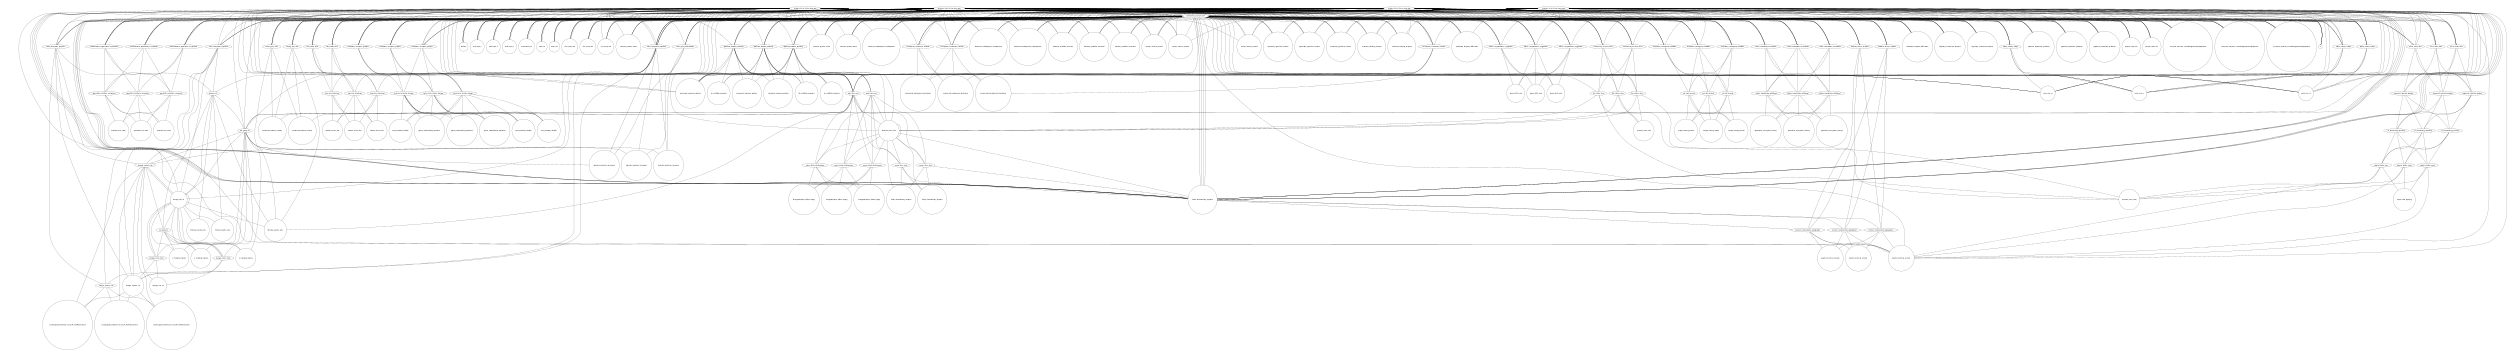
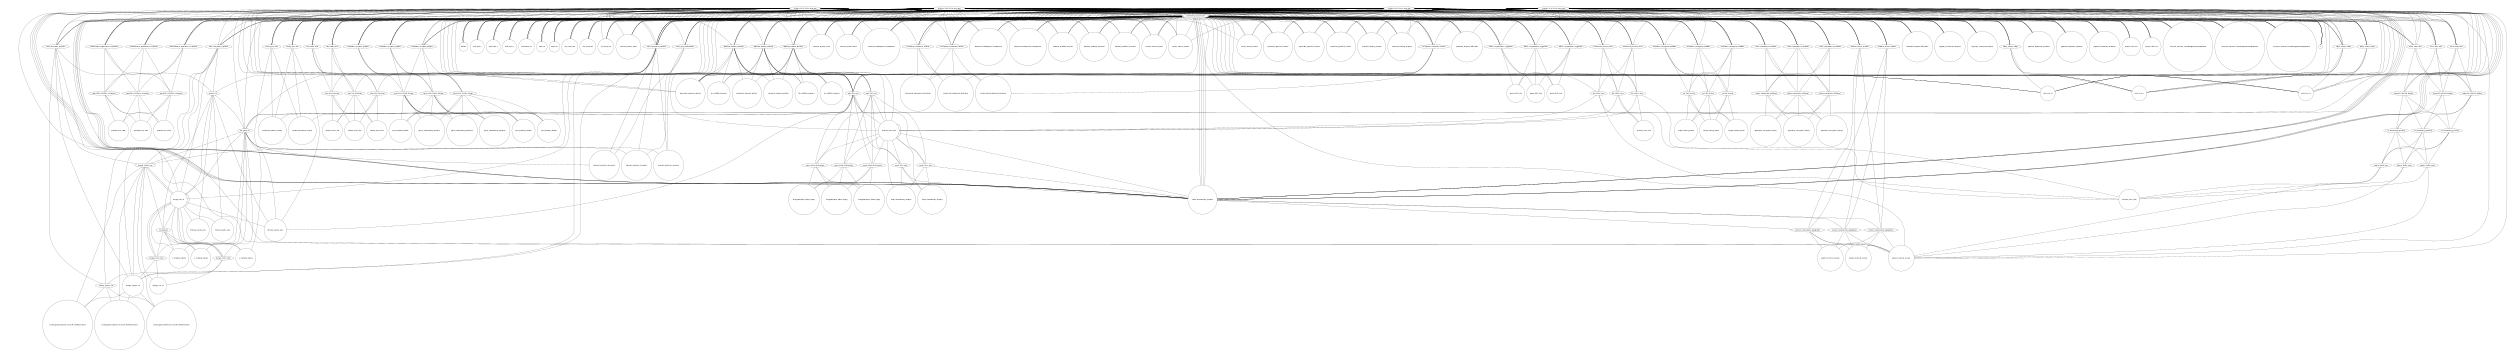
  graph {
    fontname=Inter
    node [fontname=Inter shape=circle]
    edge [fontname=Inter]
    n1 [label="dropbox, drive, throw, away, app" shape=""]
    n2 [label="connectivity, account, drive" shape=""]
    L
    n4 [label="laptop, modify, image" shape=""]
    n5 [label="laptop, modify, image" shape=""]
    n6 [label="laptop, modify, image" shape=""]
    n7 [label="coda, cmu, cs"]
    n8 [label="coda, cmu, cs"]
    n9 [label="coda, cmu, cs"]
    n10 [label=brilliant]
    n11 [label="stuff, hope, n"]
    n12 [label="stuff, hope, n"]
    n13 [label="stuff, hope, n"]
    n14 [label="impressed, response, gottenn"]
    n15 [label="localnormal, im"]
    n16 [label="thats, hot"]
    n17 [label="thats, hot"]
    n18 [label="nice, drew, lets"]
    n19 [label="nice, drew, lets"]
    n20 [label="nice, drew, lets"]
    n21 [label="business, product, demo"]
    n22 [label="business, product, demo"]
    n23 [label="business, product, demo"]
    n24 [label="tubesnow, hrefhttpwww, comhttpwww"]
    n25 [label="tubesnow, hrefhttpwww, comhttpwww"]
    n26 [label="tubesnow, hrefhttpwww, comhttpwww"]
    n27 [label="competitor, accepted, googles" shape=""]
    n28 [label="competitor, accepted, googles" shape=""]
    n29 [label="competitor, accepted, googles" shape=""]
    n30 [label="definitely, qualifies, executed"]
    n31 [label="definitely, qualifies, executed"]
    n32 [label="definitely, qualifies, executed"]
    n33 [label="version, session, posted"]
    n34 [label="version, session, posted"]
    n35 [label="version, session, posted"]
    n36 [label="especially, rightclick, location"]
    n37 [label="especially, rightclick, location"]
    n38 [label="especially, rightclick, location"]
    n39 [label="scratches, thinking, dropbox"]
    n40 [label="scratches, thinking, dropbox"]
    n41 [label="folder, automatically, dropbox"]
    n42 [label="trademark, dropbox, difficulties"]
    n43 [label="trademark, dropbox, difficulties"]
    n44 [label="originally, screencast, dropbox"]
    n45 [label="originally, screencast, dropbox"]
    n46 [label="incorporate, sometimes, internet" shape=""]
    n47 [label="incorporate, sometimes, internet" shape=""]
    n48 [label="incorporate, sometimes, internet" shape=""]
    n49 [label="graphical, implement, problems"]
    n50 [label="graphical, implement, problems"]
    n51 [label="graphical, implement, problems"]
    n52 [label="coming, port, mac" shape=""]
    n53 [label="web, linux, port" shape=""]
    n54 [label="coming, port, mac" shape=""]
    n55 [label="users, filesystem, prepared" shape=""]
    n56 [label="per, going, s3" shape=""]
    n57 [label="users, going, differentiate" shape=""]
    n58 [label="youve, didnt, here" shape=""]
    n59 [label="youve, didnt, here" shape=""]
    n60 [label="youve, didnt, here" shape=""]
    n61 [label="people, technical, enough"]
    n62 [label="people, video, too"]
    n63 [label="people, video, too"]
    n64 [label="administrative, application, incorporate" shape=""]
    n65 [label="administrative, application, incorporate" shape=""]
    n66 [label="administrative, application, incorporate" shape=""]
    n67 [label="office, congratsheres, suggestion" shape=""]
    n68 [label="office, congratsheres, suggestion" shape=""]
    n69 [label="office, congratsheres, suggestion" shape=""]
    n70 [label="inspiration, demogreat, workable" shape=""]
    n71 [label="inspiration, demogreat, workable" shape=""]
    n72 [label="inspiration, demogreat, workable" shape=""]
    n73 [label="features, launch, dropbox" shape=""]
    n74 [label="features, launch, dropbox" shape=""]
    n75 [label="code, comfortable, serverthats" shape=""]
    n76 [label="code, comfortable, serverthats" shape=""]
    n77 [label="code, comfortable, serverthats" shape=""]
    n78 [label="applicant, thatalso, planning" shape=""]
    n79 [label="applicant, thatalso, planning" shape=""]
    n80 [label="applicant, thatalso, planning" shape=""]
    n81 [label="users, filesystem, prepared" shape=""]
    n82 [label="users, filesystem, prepared" shape=""]
    n83 [label="usb, install, drive" shape=""]
    n84 [label="usb, install, drive" shape=""]
    n85 [label="everyone, aaronsw, comwebloglazybackuphttpwww"]
    n86 [label="everyone, aaronsw, comwebloglazybackuphttpwww"]
    n87 [label="everyone, aaronsw, comwebloglazybackuphttpwww"]
    n88 [label="connectivity, account, drive" shape=""]
    n89 [label="connectivity, account, drive" shape=""]
    n90 [label="drop, box, download" shape=""]
    n91 [label="drop, box, download" shape=""]
    n92 [label="drop, box, download" shape=""]
    n93 [label="file, online, docs" shape=""]
    n94 [label="file, online, docs" shape=""]
    n95 [label="file, online, docs" shape=""]
    n96 [label="techcrunch, similar, storage" shape=""]
    n97 [label="techcrunch, similar, storage" shape=""]
    n98 [label="techcrunch, similar, storage" shape=""]
    n99 [label="product, cominvestors, paulgraham" shape=""]
    n100 [label="product, cominvestors, paulgraham" shape=""]
    n101 [label="product, cominvestors, paulgraham" shape=""]
    n102 [label="localnormal, background, photoshop"]
    n103 [label="localnormal, background, photoshop"]
    n104 [label="localnormal, background, photoshop"]
    n105 [label="mentioned, features, exactly"]
    n106 [label="mentioned, features, exactly"]
    n107 [label="thinking, exactly, ashu"]
    n108 [label="windows, linux, idea"]
    n109 [label="youre, doing, windowsonly" shape=""]
    n110 [label="youre, doing, windowsonly" shape=""]
    n111 [label="youre, doing, windowsonly" shape=""]
    n112 [label="server, linux, dont" shape=""]
    n113 [label="server, linux, dont" shape=""]
    n114 [label="replicate, questions, answered"]
    n115 [label="replicate, questions, answered"]
    n116 [label="replicate, questions, answered"]
    n117 [label="amazon, s3" shape=""]
    n118 [label="storage, can, s3"]
    n119 [label="storage, system, can" shape=""]
    n120 [label="storage, system, can"]
    n121 [label="storage, system, can" shape=""]
    n122 [label="x, charging, making"]
    n123 [label="x, charging, making"]
    n124 [label="x, charging, making"]
    n125 [label="storage, users, more" shape=""]
    n126 [label="storage, users, more" shape=""]
    n127 [label="represent, rejected, applied" shape=""]
    n128 [label="represent, rejected, applied" shape=""]
    n129 [label="represent, rejected, applied" shape=""]
    n130 [label="gracefully, interface, computers" shape=""]
    n131 [label="gracefully, interface, computers" shape=""]
    n132 [label="gracefully, interface, computers" shape=""]
    n133 [label="agree, stuff, coda"]
    n134 [label="agree, stuff, coda"]
    n135 [label="agree, stuff, coda"]
    n136 [label="out, had, several" shape=""]
    n137 [label="out, had, several" shape=""]
    n138 [label="out, had, several" shape=""]
    n139 [label="before, passphrase, additional" shape=""]
    n140 [label="before, passphrase, additional" shape=""]
    n141 [label="before, passphrase, additional" shape=""]
    n142 [label="impressed, response, gottenn"]
    n143 [label="impressed, response, gottenn"]
    n144 [label="web, linux, port" shape=""]
    n145 [label="ftp, curlftpfs, programs"]
    n146 [label="ftp, curlftpfs, programs"]
    n147 [label="ftp, curlftpfs, programs"]
    n148 [label="cabinet, across, file"]
    n149 [label="cabinet, across, file"]
    n150 [label="cabinet, across, file"]
    n151 [label="windows, linux, idea"]
    n152 [label="windows, linux, idea"]
    n153 [label="dropbox, drive, throw, away, app" shape=""]
    n154 [label="dropbox, drive, throw, away, app" shape=""]
    n155 [label="dropbox, drive, throw, away, app" shape=""]
    n156 [label="post, probably, reliable"]
    n157 [label="post, probably, reliable"]
    n158 [label="post, probably, reliable"]
    n159 [label="gdrive, materialising, aquisition"]
    n160 [label="gdrive, materialising, aquisition"]
    n161 [label="gdrive, materialising, aquisition"]
    n162 [label="people, technical, enough"]
    n163 [label="people, technical, enough"]
    n164 [label="folder, automatically, dropbox"]
    n165 [label="folder, automatically, dropbox"]
    n166 [label="drewgetdropbox, offline, happy"]
    n167 [label="drewgetdropbox, offline, happy"]
    n168 [label="drewgetdropbox, offline, happy"]
    n169 [label="thinking, exactly, ashu"]
    n170 [label="thinking, exactly, ashu"]
    n171 [label="per, going, s3" shape=""]
    n172 [label="storage, can, s3"]
    n173 [label="comadyapubsosdi2002, microsoft, hrefhttpresearch"]
    n174 [label="comadyapubsosdi2002, microsoft, hrefhttpresearch"]
    n175 [label="comadyapubsosdi2002, microsoft, hrefhttpresearch"]
    n176 [label="yc, preexisting, guessing" shape=""]
    n177 [label="yc, preexisting, guessing" shape=""]
    n178 [label="yc, preexisting, guessing" shape=""]
    n179 [label="believe, leader, need" shape=""]
    n180 [label="believe, leader, need" shape=""]
    n181 [label="believe, leader, need" shape=""]
-   n182 [label="people, idea, applying"]
    n183 [label="potential, luck, mate"]
    n184 [label="potential, luck, mate"]
    n185 [label="potential, luck, mate"]
    n186 [label="insight, sharing, thanks"]
    n187 [label="insight, sharing, thanks"]
    n188 [label="insight, sharing, thanks"]
    n189 [label="application, encryption, entirely"]
    n190 [label="application, encryption, entirely"]
    n191 [label="application, encryption, entirely"]
    n1 -- n2
    n1 -- n2
    n1 -- L
    n1 -- n4
    n1 -- n5
    n1 -- n6
    n1 -- n7
    n1 -- n8
    n1 -- n9
    n1 -- n10
    n1 -- n11
    n1 -- n12
    n1 -- n13
    n1 -- n14
    n1 -- n15
    n1 -- n16
    n1 -- n17
    n1 -- n18
    n1 -- n19
    n1 -- n20
    n1 -- n21
    n1 -- n22
    n1 -- n23
    n1 -- n24
    n1 -- n25
    n1 -- n26
    n1 -- n27
    n1 -- n28
    n1 -- n29
    n1 -- n30
    n1 -- n31
    n1 -- n32
    n1 -- n33
    n1 -- n34
    n1 -- n35
    n1 -- n36
    n1 -- n37
    n1 -- n38
    n1 -- n39
    n1 -- n40
    n1 -- n41
    n1 -- n41
    n1 -- n41
    n1 -- n41
    n1 -- n42
    n1 -- n43
    n1 -- n44
    n1 -- n45
    n1 -- n46
    n1 -- n47
    n1 -- n48
    n1 -- n49
    n1 -- n50
    n1 -- n51
    n1 -- n52
    n1 -- n53
    n1 -- n54
    n1 -- n55
    n1 -- n55
    n1 -- n56
    n1 -- n57
    n1 -- n58
    n1 -- n59
    n1 -- n60
    n1 -- n61
    n1 -- n62
    n1 -- n63
    n1 -- n64
    n1 -- n65
    n1 -- n66
    n1 -- n67
    n1 -- n68
    n1 -- n69
    n1 -- n70
    n1 -- n71
    n1 -- n72
    n1 -- n73
    n1 -- n74
    n1 -- n75
    n1 -- n76
    n1 -- n77
    n1 -- n78
    n1 -- n79
    n1 -- n80
    n1 -- n81
    n1 -- n82
    n1 -- n83
    n1 -- n84
    n1 -- n85
    n1 -- n86
    n1 -- n87
    n1 -- n88
    n1 -- n89
    n2 -- n2
    n2 -- n2
    n2 -- L
    n2 -- n4
    n2 -- n5
    n2 -- n6
    n2 -- n7
    n2 -- n8
    n2 -- n9
    n2 -- n10
    n2 -- n11
    n2 -- n12
    n2 -- n13
    n2 -- n14
    n2 -- n15
    n2 -- n16
    n2 -- n17
    n2 -- n18
    n2 -- n19
    n2 -- n20
    n2 -- n21
    n2 -- n22
    n2 -- n23
    n2 -- n24
    n2 -- n25
    n2 -- n26
    n2 -- n27
    n2 -- n28
    n2 -- n29
    n2 -- n30
    n2 -- n31
    n2 -- n32
    n2 -- n33
    n2 -- n34
    n2 -- n35
    n2 -- n36
    n2 -- n37
    n2 -- n38
    n2 -- n39
    n2 -- n40
    n2 -- n41
    n2 -- n41
    n2 -- n41
    n2 -- n41
    n2 -- n42
    n2 -- n43
    n2 -- n44
    n2 -- n45
    n2 -- n46
    n2 -- n47
    n2 -- n48
    n2 -- n49
    n2 -- n50
    n2 -- n51
    n2 -- n52
    n2 -- n53
    n2 -- n54
    n2 -- n55
    n2 -- n55
    n2 -- n56
    n2 -- n57
    n2 -- n58
    n2 -- n59
    n2 -- n60
    n2 -- n61
    n2 -- n62
    n2 -- n63
    n2 -- n64
    n2 -- n65
    n2 -- n66
    n2 -- n67
    n2 -- n68
    n2 -- n69
    n2 -- n70
    n2 -- n71
    n2 -- n72
    n2 -- n73
    n2 -- n74
    n2 -- n75
    n2 -- n76
    n2 -- n77
    n2 -- n78
    n2 -- n79
    n2 -- n80
    n2 -- n81
    n2 -- n82
    n2 -- n83
    n2 -- n84
    n2 -- n85
    n2 -- n86
    n2 -- n87
    n2 -- n88
    n2 -- n89
    n2 -- n90
    n2 -- n91
    n2 -- n92
    n2 -- n93
    n2 -- n94
    n2 -- n95
    n4 -- n7
    n4 -- n8
    n4 -- n9
    n5 -- n7
    n5 -- n8
    n5 -- n9
    n6 -- n7
    n6 -- n8
    n6 -- n9
    n27 -- n96
    n27 -- n97
    n27 -- n98
    n28 -- n96
    n28 -- n97
    n28 -- n98
    n29 -- n96
    n29 -- n97
    n29 -- n98
    n41 -- n99
    n41 -- n100
    n41 -- n101
    n46 -- n102
    n46 -- n103
    n46 -- n104
    n47 -- n102
    n47 -- n103
    n47 -- n104
    n48 -- n102
    n48 -- n103
    n48 -- n104
    n52 -- n105
    n52 -- n106
    n52 -- n107
    n53 -- n105
    n53 -- n106
    n53 -- n107
    n53 -- n108
    n53 -- n109
    n53 -- n110
    n53 -- n111
    n53 -- n112
    n53 -- n113
    n54 -- n105
    n54 -- n106
    n54 -- n107
    n55 -- n114
    n55 -- n115
    n55 -- n116
    n55 -- n117
    n55 -- n118
    n55 -- n119
    n55 -- n120
    n55 -- n121
    n56 -- n114
    n56 -- n115
    n56 -- n116
    n56 -- n119
    n56 -- n122
    n56 -- n123
    n56 -- n124
    n56 -- n125
    n56 -- n126
    n57 -- n114
    n57 -- n115
    n57 -- n116
    n58 -- n127
    n58 -- n128
    n58 -- n129
    n59 -- n127
    n59 -- n128
    n59 -- n129
    n60 -- n127
    n60 -- n128
    n60 -- n129
    n64 -- n130
    n64 -- n131
    n64 -- n132
    n65 -- n130
    n65 -- n131
    n65 -- n132
    n66 -- n130
    n66 -- n131
    n66 -- n132
    n67 -- n133
    n67 -- n134
    n67 -- n135
    n68 -- n133
    n68 -- n134
    n68 -- n135
    n69 -- n133
    n69 -- n134
    n69 -- n135
    n70 -- n136
    n70 -- n137
    n70 -- n138
    n71 -- n136
    n71 -- n137
    n71 -- n138
    n72 -- n136
    n72 -- n137
    n72 -- n138
    n73 -- n99
    n73 -- n100
    n73 -- n101
    n74 -- n99
    n74 -- n100
    n74 -- n101
    n75 -- n139
    n75 -- n140
    n75 -- n141
    n76 -- n139
    n76 -- n140
    n76 -- n141
    n77 -- n139
    n77 -- n140
    n77 -- n141
    n78 -- n14
    n78 -- n53
    n78 -- n108
    n78 -- n142
    n78 -- n143
    n78 -- n144
    n78 -- n145
    n78 -- n146
    n78 -- n147
    n79 -- n14
    n79 -- n53
    n79 -- n108
    n79 -- n142
    n79 -- n143
    n79 -- n144
    n79 -- n145
    n79 -- n146
    n79 -- n147
    n80 -- n14
    n80 -- n53
    n80 -- n108
    n80 -- n142
    n80 -- n143
    n80 -- n144
    n80 -- n145
    n80 -- n146
    n80 -- n147
    n81 -- n117
    n81 -- n118
    n81 -- n119
    n81 -- n120
    n81 -- n121
    n82 -- n117
    n82 -- n118
    n82 -- n119
    n82 -- n120
    n82 -- n121
    n83 -- n90
    n83 -- n91
    n83 -- n92
    n84 -- n90
    n84 -- n91
    n84 -- n92
    n88 -- n93
    n88 -- n94
    n88 -- n95
    n89 -- n93
    n89 -- n94
    n89 -- n95
    n90 -- n148
    n90 -- n149
    n90 -- n150
    n91 -- n148
    n91 -- n149
    n91 -- n150
    n92 -- n148
    n92 -- n149
    n92 -- n150
    n93 -- n108
    n93 -- n151
    n93 -- n152
    n94 -- n108
    n94 -- n151
    n94 -- n152
    n95 -- n108
    n95 -- n151
    n95 -- n152
    n96 -- n156
    n96 -- n157
    n96 -- n158
    n96 -- n159
    n96 -- n160
    n96 -- n161
    n97 -- n156
    n97 -- n157
    n97 -- n158
    n97 -- n159
    n97 -- n160
    n97 -- n161
    n98 -- n156
    n98 -- n157
    n98 -- n158
    n98 -- n159
    n98 -- n160
    n98 -- n161
    n99 -- n61
    n99 -- n162
    n99 -- n163
    n100 -- n61
    n100 -- n162
    n100 -- n163
    n101 -- n61
    n101 -- n162
    n101 -- n163
    n108 -- n41
    n108 -- n108
    n108 -- n109
    n108 -- n110
    n108 -- n111
    n108 -- n112
    n108 -- n113
    n108 -- n164
    n108 -- n165
    n109 -- n166
    n109 -- n167
    n109 -- n168
    n110 -- n166
    n110 -- n167
    n110 -- n168
    n111 -- n166
    n111 -- n167
    n111 -- n168
    n112 -- n41
    n112 -- n164
    n112 -- n165
    n113 -- n41
    n113 -- n164
    n113 -- n165
    n117 -- n56
    n117 -- n107
    n117 -- n118
    n117 -- n169
    n117 -- n170
    n117 -- n171
    n118 -- n56
    n118 -- n107
    n118 -- n118
    n118 -- n119
    n118 -- n122
    n118 -- n123
    n118 -- n124
    n118 -- n125
    n118 -- n126
    n118 -- n169
    n118 -- n170
    n118 -- n171
    n119 -- n118
    n119 -- n120
    n119 -- n172
    n119 -- n173
    n119 -- n174
    n119 -- n175
    n120 -- n173
    n120 -- n174
    n120 -- n175
    n121 -- n173
    n121 -- n174
    n121 -- n175
    n125 -- n118
    n125 -- n120
    n125 -- n172
    n126 -- n118
    n126 -- n120
    n126 -- n172
    n127 -- n176
    n127 -- n177
    n127 -- n178
    n128 -- n176
    n128 -- n177
    n128 -- n178
    n129 -- n176
    n129 -- n177
    n129 -- n178
    n130 -- n183
    n130 -- n184
    n130 -- n185
    n131 -- n183
    n131 -- n184
    n131 -- n185
    n132 -- n183
    n132 -- n184
    n132 -- n185
    n136 -- n186
    n136 -- n187
    n136 -- n188
    n137 -- n186
    n137 -- n187
    n137 -- n188
    n138 -- n186
    n138 -- n187
    n138 -- n188
    n139 -- n189
    n139 -- n190
    n139 -- n191
    n140 -- n189
    n140 -- n190
    n140 -- n191
    n141 -- n189
    n141 -- n190
    n141 -- n191
    n144 -- n108
    n144 -- n109
    n144 -- n110
    n144 -- n111
    n144 -- n112
    n144 -- n113
    n153 -- n2
    n153 -- n2
    n153 -- L
    n153 -- n4
    n153 -- n5
    n153 -- n6
    n153 -- n7
    n153 -- n8
    n153 -- n9
    n153 -- n10
    n153 -- n11
    n153 -- n12
    n153 -- n13
    n153 -- n14
    n153 -- n15
    n153 -- n16
    n153 -- n17
    n153 -- n18
    n153 -- n19
    n153 -- n20
    n153 -- n21
    n153 -- n22
    n153 -- n23
    n153 -- n24
    n153 -- n25
    n153 -- n26
    n153 -- n27
    n153 -- n28
    n153 -- n29
    n153 -- n30
    n153 -- n31
    n153 -- n32
    n153 -- n33
    n153 -- n34
    n153 -- n35
    n153 -- n36
    n153 -- n37
    n153 -- n38
    n153 -- n39
    n153 -- n40
    n153 -- n41
    n153 -- n41
    n153 -- n41
    n153 -- n41
    n153 -- n42
    n153 -- n43
    n153 -- n44
    n153 -- n45
    n153 -- n46
    n153 -- n47
    n153 -- n48
    n153 -- n49
    n153 -- n50
    n153 -- n51
    n153 -- n52
    n153 -- n53
    n153 -- n54
    n153 -- n55
    n153 -- n55
    n153 -- n56
    n153 -- n57
    n153 -- n58
    n153 -- n59
    n153 -- n60
    n153 -- n61
    n153 -- n62
    n153 -- n63
    n153 -- n64
    n153 -- n65
    n153 -- n66
    n153 -- n67
    n153 -- n68
    n153 -- n69
    n153 -- n70
    n153 -- n71
    n153 -- n72
    n153 -- n73
    n153 -- n74
    n153 -- n75
    n153 -- n76
    n153 -- n77
    n153 -- n78
    n153 -- n79
    n153 -- n80
    n153 -- n81
    n153 -- n82
    n153 -- n83
    n153 -- n84
    n153 -- n85
    n153 -- n86
    n153 -- n87
    n153 -- n88
    n153 -- n89
    n154 -- n2
    n154 -- n2
    n154 -- L
    n154 -- n4
    n154 -- n5
    n154 -- n6
    n154 -- n7
    n154 -- n8
    n154 -- n9
    n154 -- n10
    n154 -- n11
    n154 -- n12
    n154 -- n13
    n154 -- n14
    n154 -- n15
    n154 -- n16
    n154 -- n17
    n154 -- n18
    n154 -- n19
    n154 -- n20
    n154 -- n21
    n154 -- n22
    n154 -- n23
    n154 -- n24
    n154 -- n25
    n154 -- n26
    n154 -- n27
    n154 -- n28
    n154 -- n29
    n154 -- n30
    n154 -- n31
    n154 -- n32
    n154 -- n33
    n154 -- n34
    n154 -- n35
    n154 -- n36
    n154 -- n37
    n154 -- n38
    n154 -- n39
    n154 -- n40
    n154 -- n41
    n154 -- n41
    n154 -- n41
    n154 -- n41
    n154 -- n42
    n154 -- n43
    n154 -- n44
    n154 -- n45
    n154 -- n46
    n154 -- n47
    n154 -- n48
    n154 -- n49
    n154 -- n50
    n154 -- n51
    n154 -- n52
    n154 -- n53
    n154 -- n54
    n154 -- n55
    n154 -- n55
    n154 -- n56
    n154 -- n57
    n154 -- n58
    n154 -- n59
    n154 -- n60
    n154 -- n61
    n154 -- n62
    n154 -- n63
    n154 -- n64
    n154 -- n65
    n154 -- n66
    n154 -- n67
    n154 -- n68
    n154 -- n69
    n154 -- n70
    n154 -- n71
    n154 -- n72
    n154 -- n73
    n154 -- n74
    n154 -- n75
    n154 -- n76
    n154 -- n77
    n154 -- n78
    n154 -- n79
    n154 -- n80
    n154 -- n81
    n154 -- n82
    n154 -- n83
    n154 -- n84
    n154 -- n85
    n154 -- n86
    n154 -- n87
    n154 -- n88
    n154 -- n89
    n155 -- n2
    n155 -- n2
    n155 -- L
    n155 -- n4
    n155 -- n5
    n155 -- n6
    n155 -- n7
    n155 -- n8
    n155 -- n9
    n155 -- n10
    n155 -- n11
    n155 -- n12
    n155 -- n13
    n155 -- n14
    n155 -- n15
    n155 -- n16
    n155 -- n17
    n155 -- n18
    n155 -- n19
    n155 -- n20
    n155 -- n21
    n155 -- n22
    n155 -- n23
    n155 -- n24
    n155 -- n25
    n155 -- n26
    n155 -- n27
    n155 -- n28
    n155 -- n29
    n155 -- n30
    n155 -- n31
    n155 -- n32
    n155 -- n33
    n155 -- n34
    n155 -- n35
    n155 -- n36
    n155 -- n37
    n155 -- n38
    n155 -- n39
    n155 -- n40
    n155 -- n41
    n155 -- n41
    n155 -- n41
    n155 -- n41
    n155 -- n42
    n155 -- n43
    n155 -- n44
    n155 -- n45
    n155 -- n46
    n155 -- n47
    n155 -- n48
    n155 -- n49
    n155 -- n50
    n155 -- n51
    n155 -- n52
    n155 -- n53
    n155 -- n54
    n155 -- n55
    n155 -- n55
    n155 -- n56
    n155 -- n57
    n155 -- n58
    n155 -- n59
    n155 -- n60
    n155 -- n61
    n155 -- n62
    n155 -- n63
    n155 -- n64
    n155 -- n65
    n155 -- n66
    n155 -- n67
    n155 -- n68
    n155 -- n69
    n155 -- n70
    n155 -- n71
    n155 -- n72
    n155 -- n73
    n155 -- n74
    n155 -- n75
    n155 -- n76
    n155 -- n77
    n155 -- n78
    n155 -- n79
    n155 -- n80
    n155 -- n81
    n155 -- n82
    n155 -- n83
    n155 -- n84
    n155 -- n85
    n155 -- n86
    n155 -- n87
    n155 -- n88
    n155 -- n89
    n171 -- n119
    n171 -- n122
    n171 -- n123
    n171 -- n124
    n171 -- n125
    n171 -- n126
    n176 -- n179
    n176 -- n180
    n176 -- n181
    n177 -- n179
    n177 -- n180
    n177 -- n181
    n178 -- n179
    n178 -- n180
    n178 -- n181
    n179 -- n61
    n179 -- n151
-   n179 -- n182
    n180 -- n61
    n180 -- n151
-   n180 -- n182
    n181 -- n61
    n181 -- n151
-   n181 -- n182
  }
